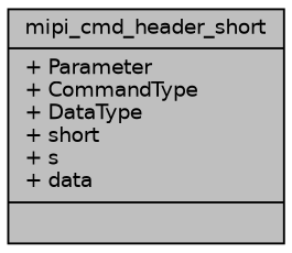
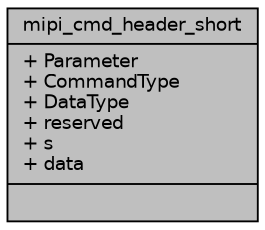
  digraph {
-   n1 [color=black fillcolor=grey75 fontcolor=black fontname=Helvetica fontsize=10 height=0.2 label="{mipi_cmd_header_short\n|+ Parameter\l+ CommandType\l+ DataType\l+ short\l+ s\l+ data\l|}" shape=record style=filled width=0.4]
+   n1 [color=black fillcolor=grey75 fontcolor=black fontname=Helvetica fontsize=10 height=0.2 label="{mipi_cmd_header_short\n|+ Parameter\l+ CommandType\l+ DataType\l+ reserved\l+ s\l+ data\l|}" shape=record style=filled width=0.4]
  }
